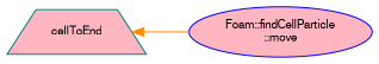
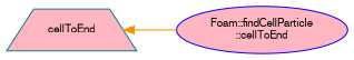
  digraph {
    rankdir=LR
    node [fillcolor=lightpink fontname=FreeSans fontsize=10 style=filled]
    n1 [color=teal fontcolor=black height=0.2 label=cellToEnd shape=trapezium width=0.4]
-   n2 [color=blue height=0.2 label="Foam::findCellParticle\l::move" shape=ellipse width=0.4]
+   n2 [color=blue height=0.2 label="Foam::findCellParticle\l::cellToEnd" shape=ellipse width=0.4]
    n1 -> n2 [color=darkorange dir=back fontname=FreeSans fontsize=10 labelfontname=FreeSans labelfontsize=10 style=solid]
  }
